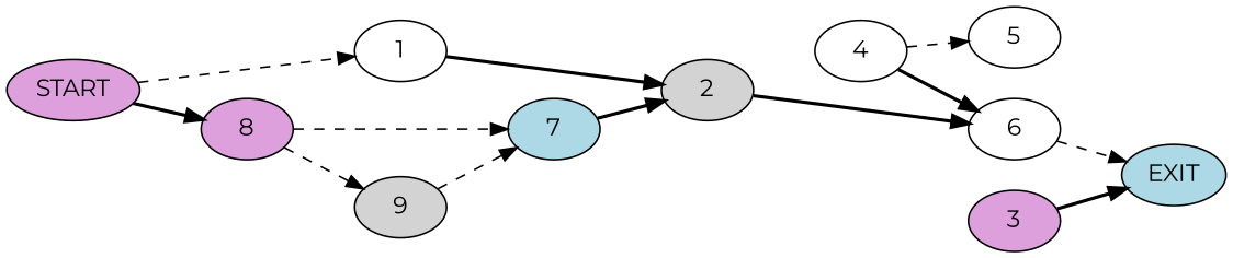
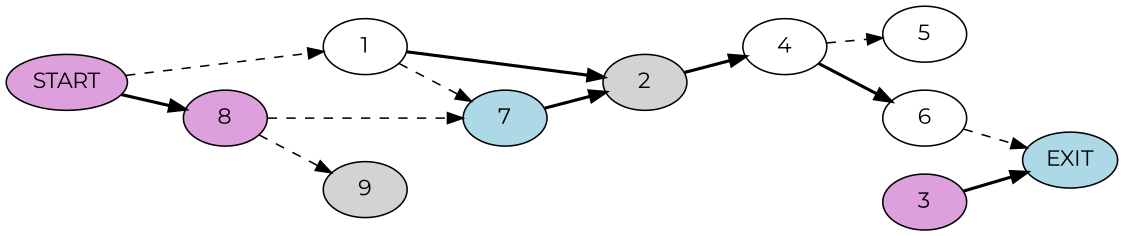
  digraph {
    fontname=Montserrat
    rankdir=LR
    node [fillcolor=white fontname=Montserrat style=filled]
    edge [fontname=Montserrat style=dashed]
    n1 [fillcolor=plum label=START]
    1
    8 [fillcolor=plum]
    2 [fillcolor=lightgrey]
    7 [fillcolor=lightblue]
    9 [fillcolor=lightgrey]
    n7 [fillcolor=lightblue label=EXIT]
    4
    3 [fillcolor=plum]
    5
    6
    n1 -> 1
    n1 -> 8 [style=bold]
    1 -> 2 [style=bold]
    8 -> 7
    8 -> 9
-   2 -> 6 [style=bold]
+   2 -> 4 [style=bold]
    7 -> 2 [style=bold]
-   9 -> 7
+   1 -> 7
    4 -> 5
    4 -> 6 [style=bold]
    3 -> n7 [style=bold]
    6 -> n7
  }
